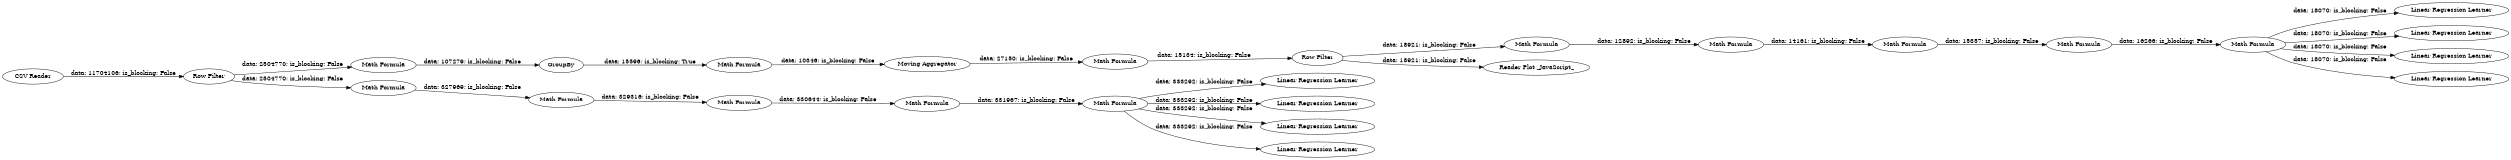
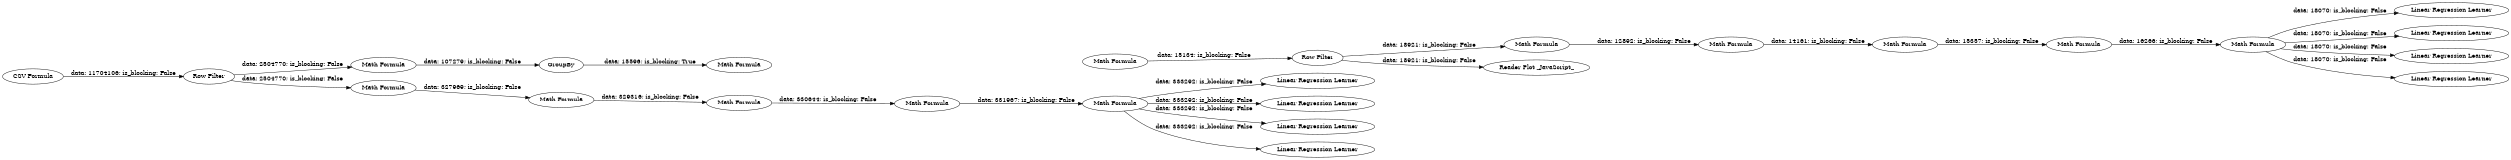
  digraph {
    rankdir=LR
    n1 [label="Row Filter"]
    n2 [label="Math Formula"]
    n3 [label="Reader Plot _JavaScript_"]
    n4 [label="Math Formula"]
    n5 [label="Math Formula"]
    n6 [label="Math Formula"]
    n7 [label="Linear Regression Learner"]
    n8 [label="Linear Regression Learner"]
    n9 [label="Linear Regression Learner"]
    n10 [label="Linear Regression Learner"]
    n11 [label="Math Formula"]
    n12 [label="Math Formula"]
    n13 [label="Math Formula"]
    n14 [label="Linear Regression Learner"]
    n15 [label="Math Formula"]
-   n16 [label="CSV Reader"]
+   n16 [label="CSV Formula"]
    n17 [label="Row Filter"]
    n18 [label="Math Formula"]
    n19 [label="Math Formula"]
    n20 [label="Linear Regression Learner"]
    n21 [label="Linear Regression Learner"]
    n22 [label="Linear Regression Learner"]
    n23 [label=GroupBy]
    n24 [label="Math Formula"]
-   n25 [label="Moving Aggregator"]
    n26 [label="Math Formula"]
    n27 [label="Math Formula"]
    n1 -> n2 [label="data: 18921; is_blocking: False"]
    n1 -> n3 [label="data: 18921; is_blocking: False"]
    n2 -> n4 [label="data: 12892; is_blocking: False"]
    n4 -> n15 [label="data: 14161; is_blocking: False"]
    n5 -> n6 [label="data: 16266; is_blocking: False"]
    n6 -> n7 [label="data: 18070; is_blocking: False"]
    n6 -> n8 [label="data: 18070; is_blocking: False"]
    n6 -> n9 [label="data: 18070; is_blocking: False"]
    n6 -> n10 [label="data: 18070; is_blocking: False"]
    n11 -> n12 [label="data: 330644; is_blocking: False"]
    n12 -> n13 [label="data: 331967; is_blocking: False"]
    n13 -> n14 [label="data: 333292; is_blocking: False"]
    n13 -> n20 [label="data: 333292; is_blocking: False"]
    n13 -> n21 [label="data: 333292; is_blocking: False"]
    n13 -> n22 [label="data: 333292; is_blocking: False"]
    n15 -> n5 [label="data: 15357; is_blocking: False"]
    n16 -> n17 [label="data: 11704106; is_blocking: False"]
    n17 -> n18 [label="data: 2504770; is_blocking: False"]
    n17 -> n19 [label="data: 2504770; is_blocking: False"]
    n18 -> n23 [label="data: 107279; is_blocking: False"]
    n19 -> n27 [label="data: 327969; is_blocking: False"]
    n23 -> n24 [label="data: 15596; is_blocking: True"]
-   n24 -> n25 [label="data: 10346; is_blocking: False"]
-   n25 -> n26 [label="data: 27150; is_blocking: False"]
    n26 -> n1 [label="data: 15134; is_blocking: False"]
    n27 -> n11 [label="data: 329316; is_blocking: False"]
  }
